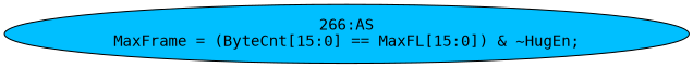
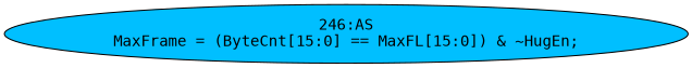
  strict digraph {
    rankdir=LR
    fontname="DejaVu Sans Mono"
-   n1 [ast="<pyverilog.vparser.ast.Assign object at 0x7f469f2f92d0>" def_var="['MaxFrame']" fillcolor=deepskyblue label="266:AS\nMaxFrame = (ByteCnt[15:0] == MaxFL[15:0]) & ~HugEn;" statements="[]" style=filled typ=Assign use_var="['ByteCnt', 'MaxFL', 'HugEn']" fontname="DejaVu Sans Mono"]
+   n1 [ast="<pyverilog.vparser.ast.Assign object at 0x7f469f2f92d0>" def_var="['MaxFrame']" fillcolor=deepskyblue label="246:AS\nMaxFrame = (ByteCnt[15:0] == MaxFL[15:0]) & ~HugEn;" statements="[]" style=filled typ=Assign use_var="['ByteCnt', 'MaxFL', 'HugEn']" fontname="DejaVu Sans Mono"]
  }
